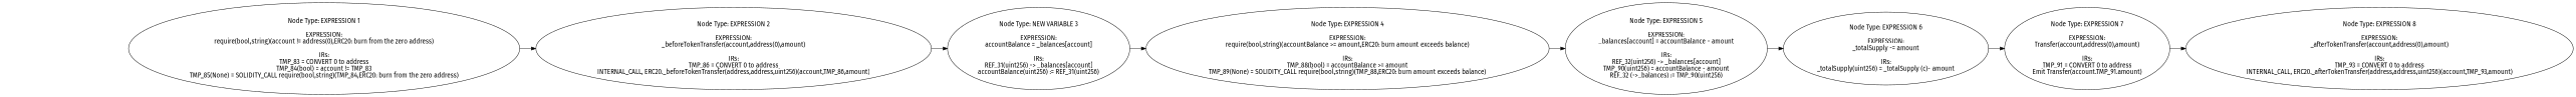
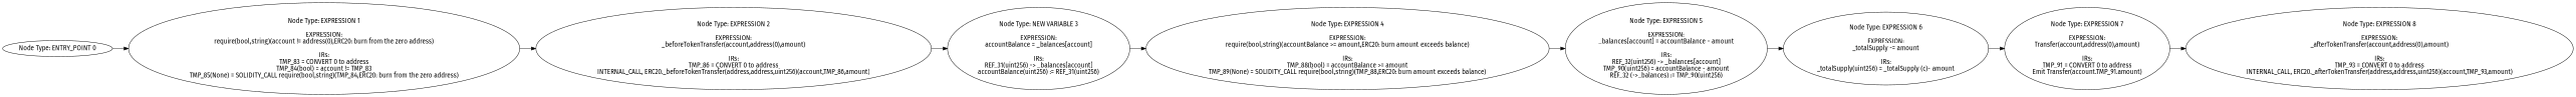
  digraph {
    rankdir=LR
    fontname="Fira Sans"
    node [fontname="Fira Sans"]
    edge [fontname="Fira Sans"]
+   n1 [label="Node Type: ENTRY_POINT 0\n"]
    n2 [label="Node Type: EXPRESSION 1\n\nEXPRESSION:\nrequire(bool,string)(account != address(0),ERC20: burn from the zero address)\n\nIRs:\nTMP_83 = CONVERT 0 to address\nTMP_84(bool) = account != TMP_83\nTMP_85(None) = SOLIDITY_CALL require(bool,string)(TMP_84,ERC20: burn from the zero address)"]
    n3 [label="Node Type: EXPRESSION 2\n\nEXPRESSION:\n_beforeTokenTransfer(account,address(0),amount)\n\nIRs:\nTMP_86 = CONVERT 0 to address\nINTERNAL_CALL, ERC20._beforeTokenTransfer(address,address,uint256)(account,TMP_86,amount)"]
    n4 [label="Node Type: NEW VARIABLE 3\n\nEXPRESSION:\naccountBalance = _balances[account]\n\nIRs:\nREF_31(uint256) -> _balances[account]\naccountBalance(uint256) := REF_31(uint256)"]
    n5 [label="Node Type: EXPRESSION 4\n\nEXPRESSION:\nrequire(bool,string)(accountBalance >= amount,ERC20: burn amount exceeds balance)\n\nIRs:\nTMP_88(bool) = accountBalance >= amount\nTMP_89(None) = SOLIDITY_CALL require(bool,string)(TMP_88,ERC20: burn amount exceeds balance)"]
    n6 [label="Node Type: EXPRESSION 5\n\nEXPRESSION:\n_balances[account] = accountBalance - amount\n\nIRs:\nREF_32(uint256) -> _balances[account]\nTMP_90(uint256) = accountBalance - amount\nREF_32 (->_balances) := TMP_90(uint256)"]
    n7 [label="Node Type: EXPRESSION 6\n\nEXPRESSION:\n_totalSupply -= amount\n\nIRs:\n_totalSupply(uint256) = _totalSupply (c)- amount"]
    n8 [label="Node Type: EXPRESSION 7\n\nEXPRESSION:\nTransfer(account,address(0),amount)\n\nIRs:\nTMP_91 = CONVERT 0 to address\nEmit Transfer(account.TMP_91.amount)"]
    n9 [label="Node Type: EXPRESSION 8\n\nEXPRESSION:\n_afterTokenTransfer(account,address(0),amount)\n\nIRs:\nTMP_93 = CONVERT 0 to address\nINTERNAL_CALL, ERC20._afterTokenTransfer(address,address,uint256)(account,TMP_93,amount)"]
+   n1 -> n2
    n2 -> n3
    n3 -> n4
    n4 -> n5
    n5 -> n6
    n6 -> n7
    n7 -> n8
    n8 -> n9
  }
